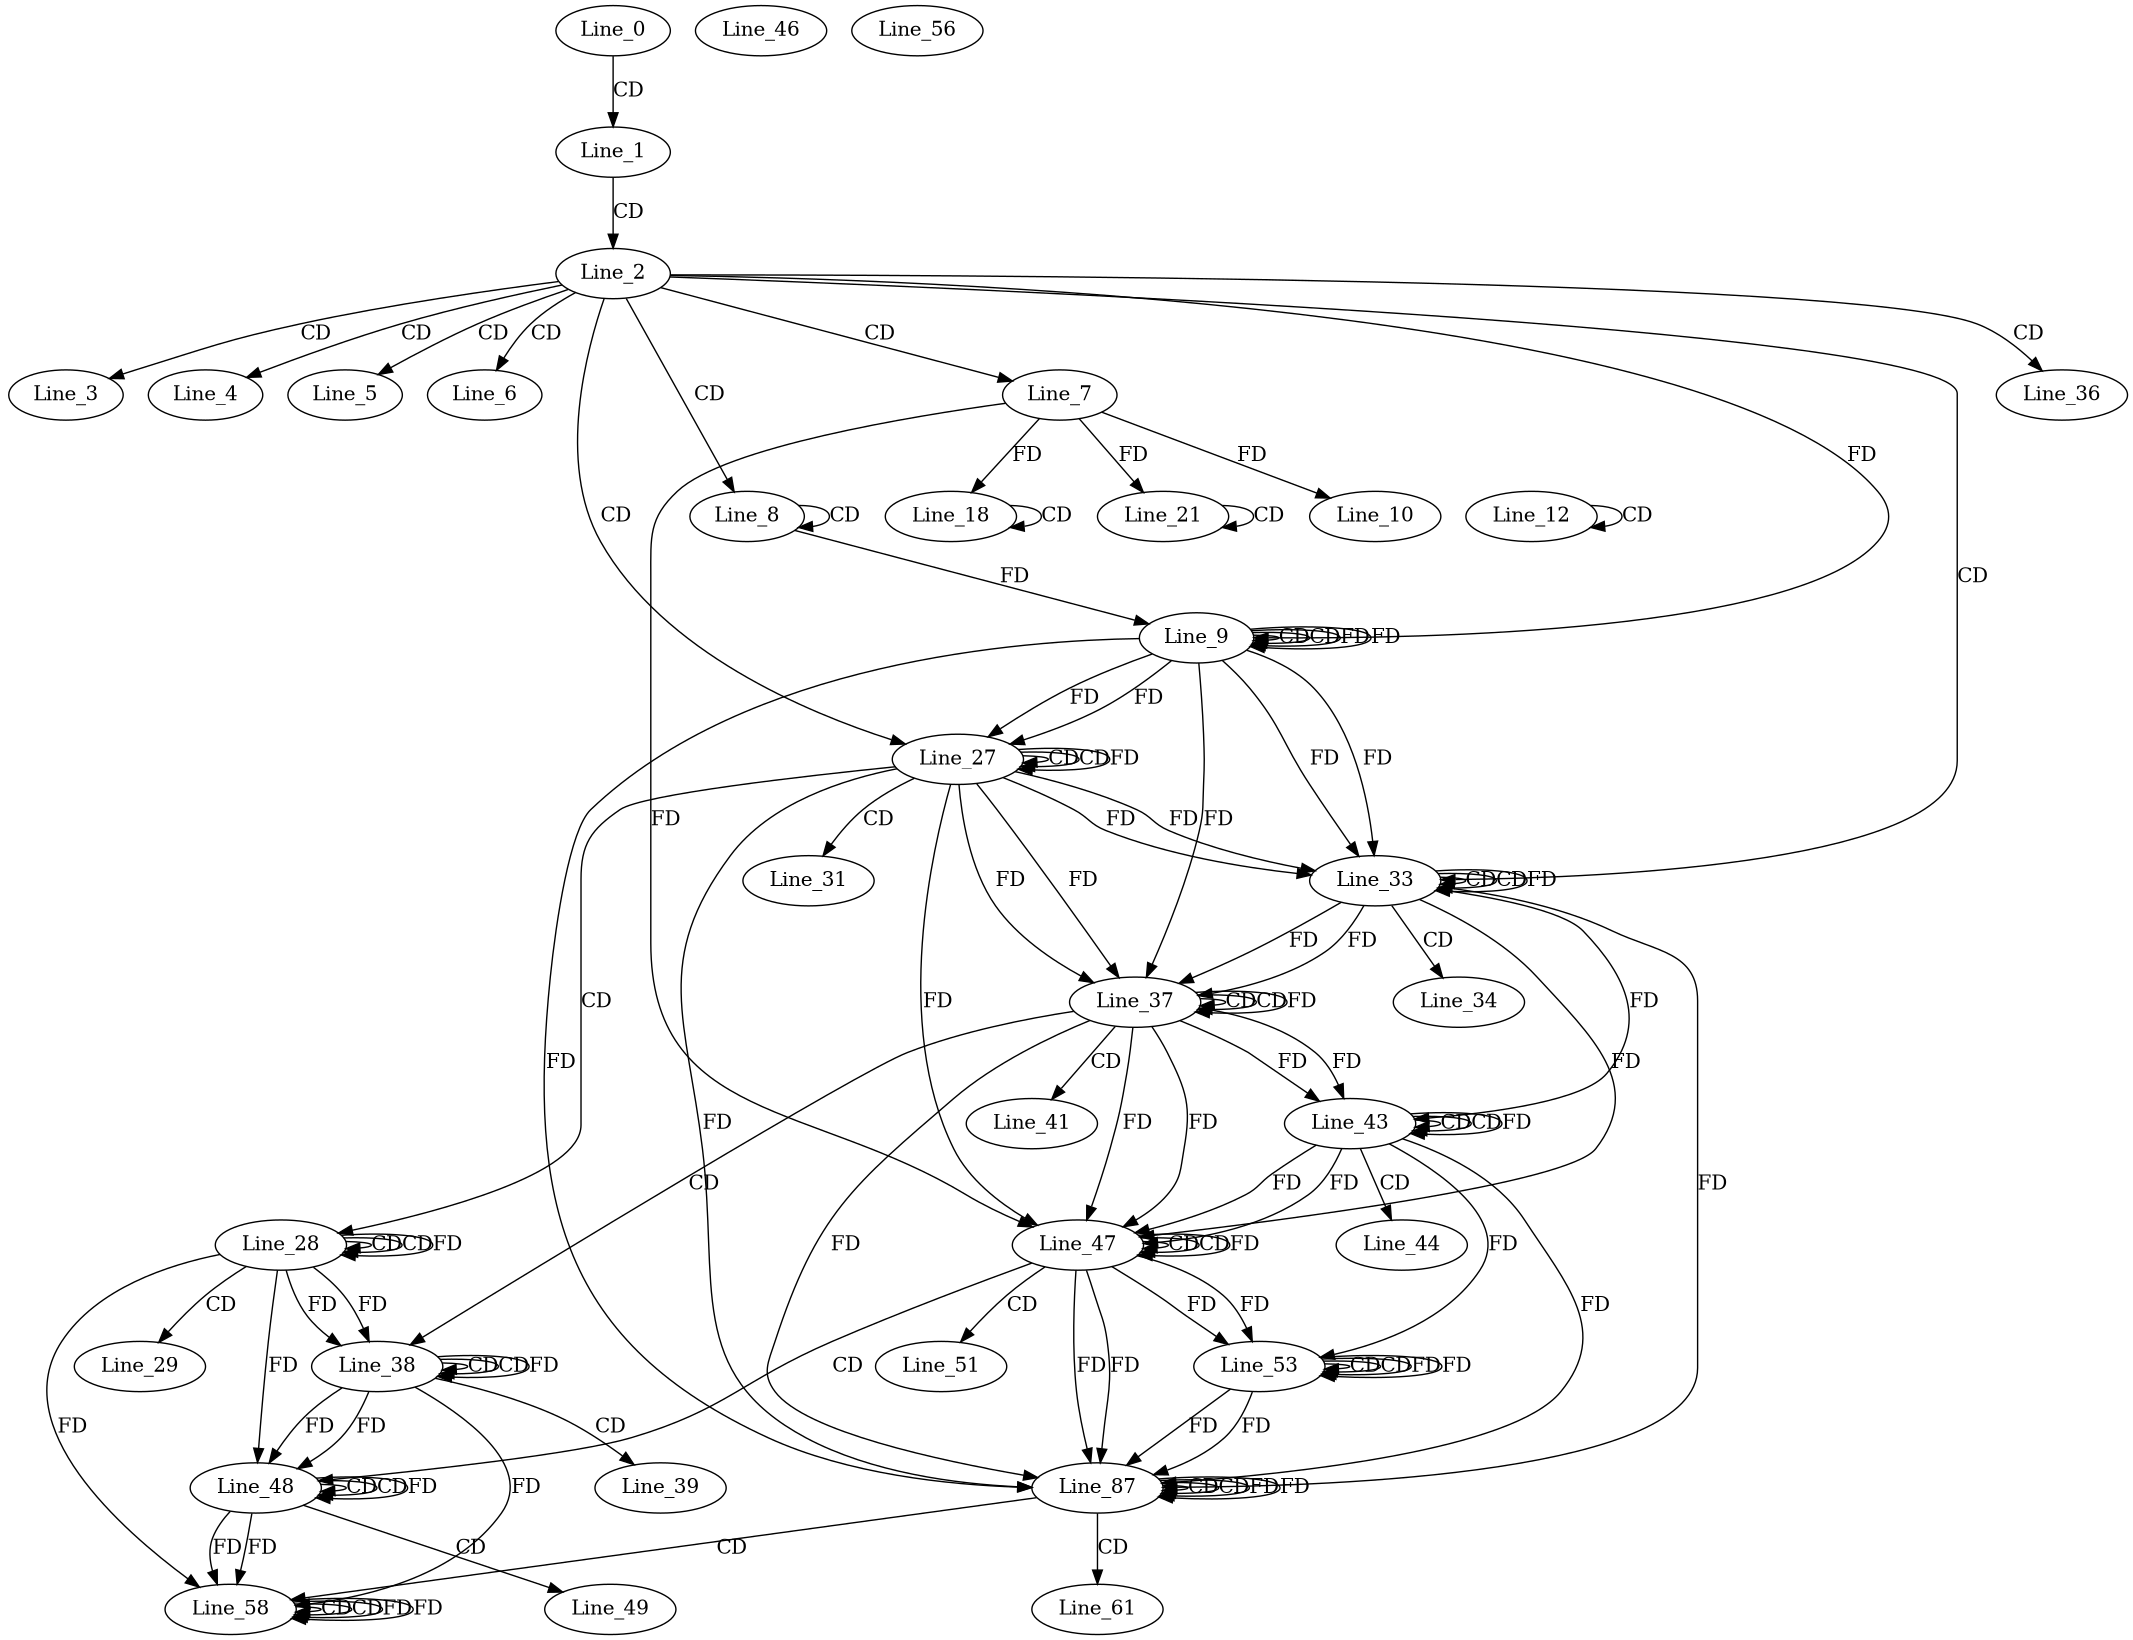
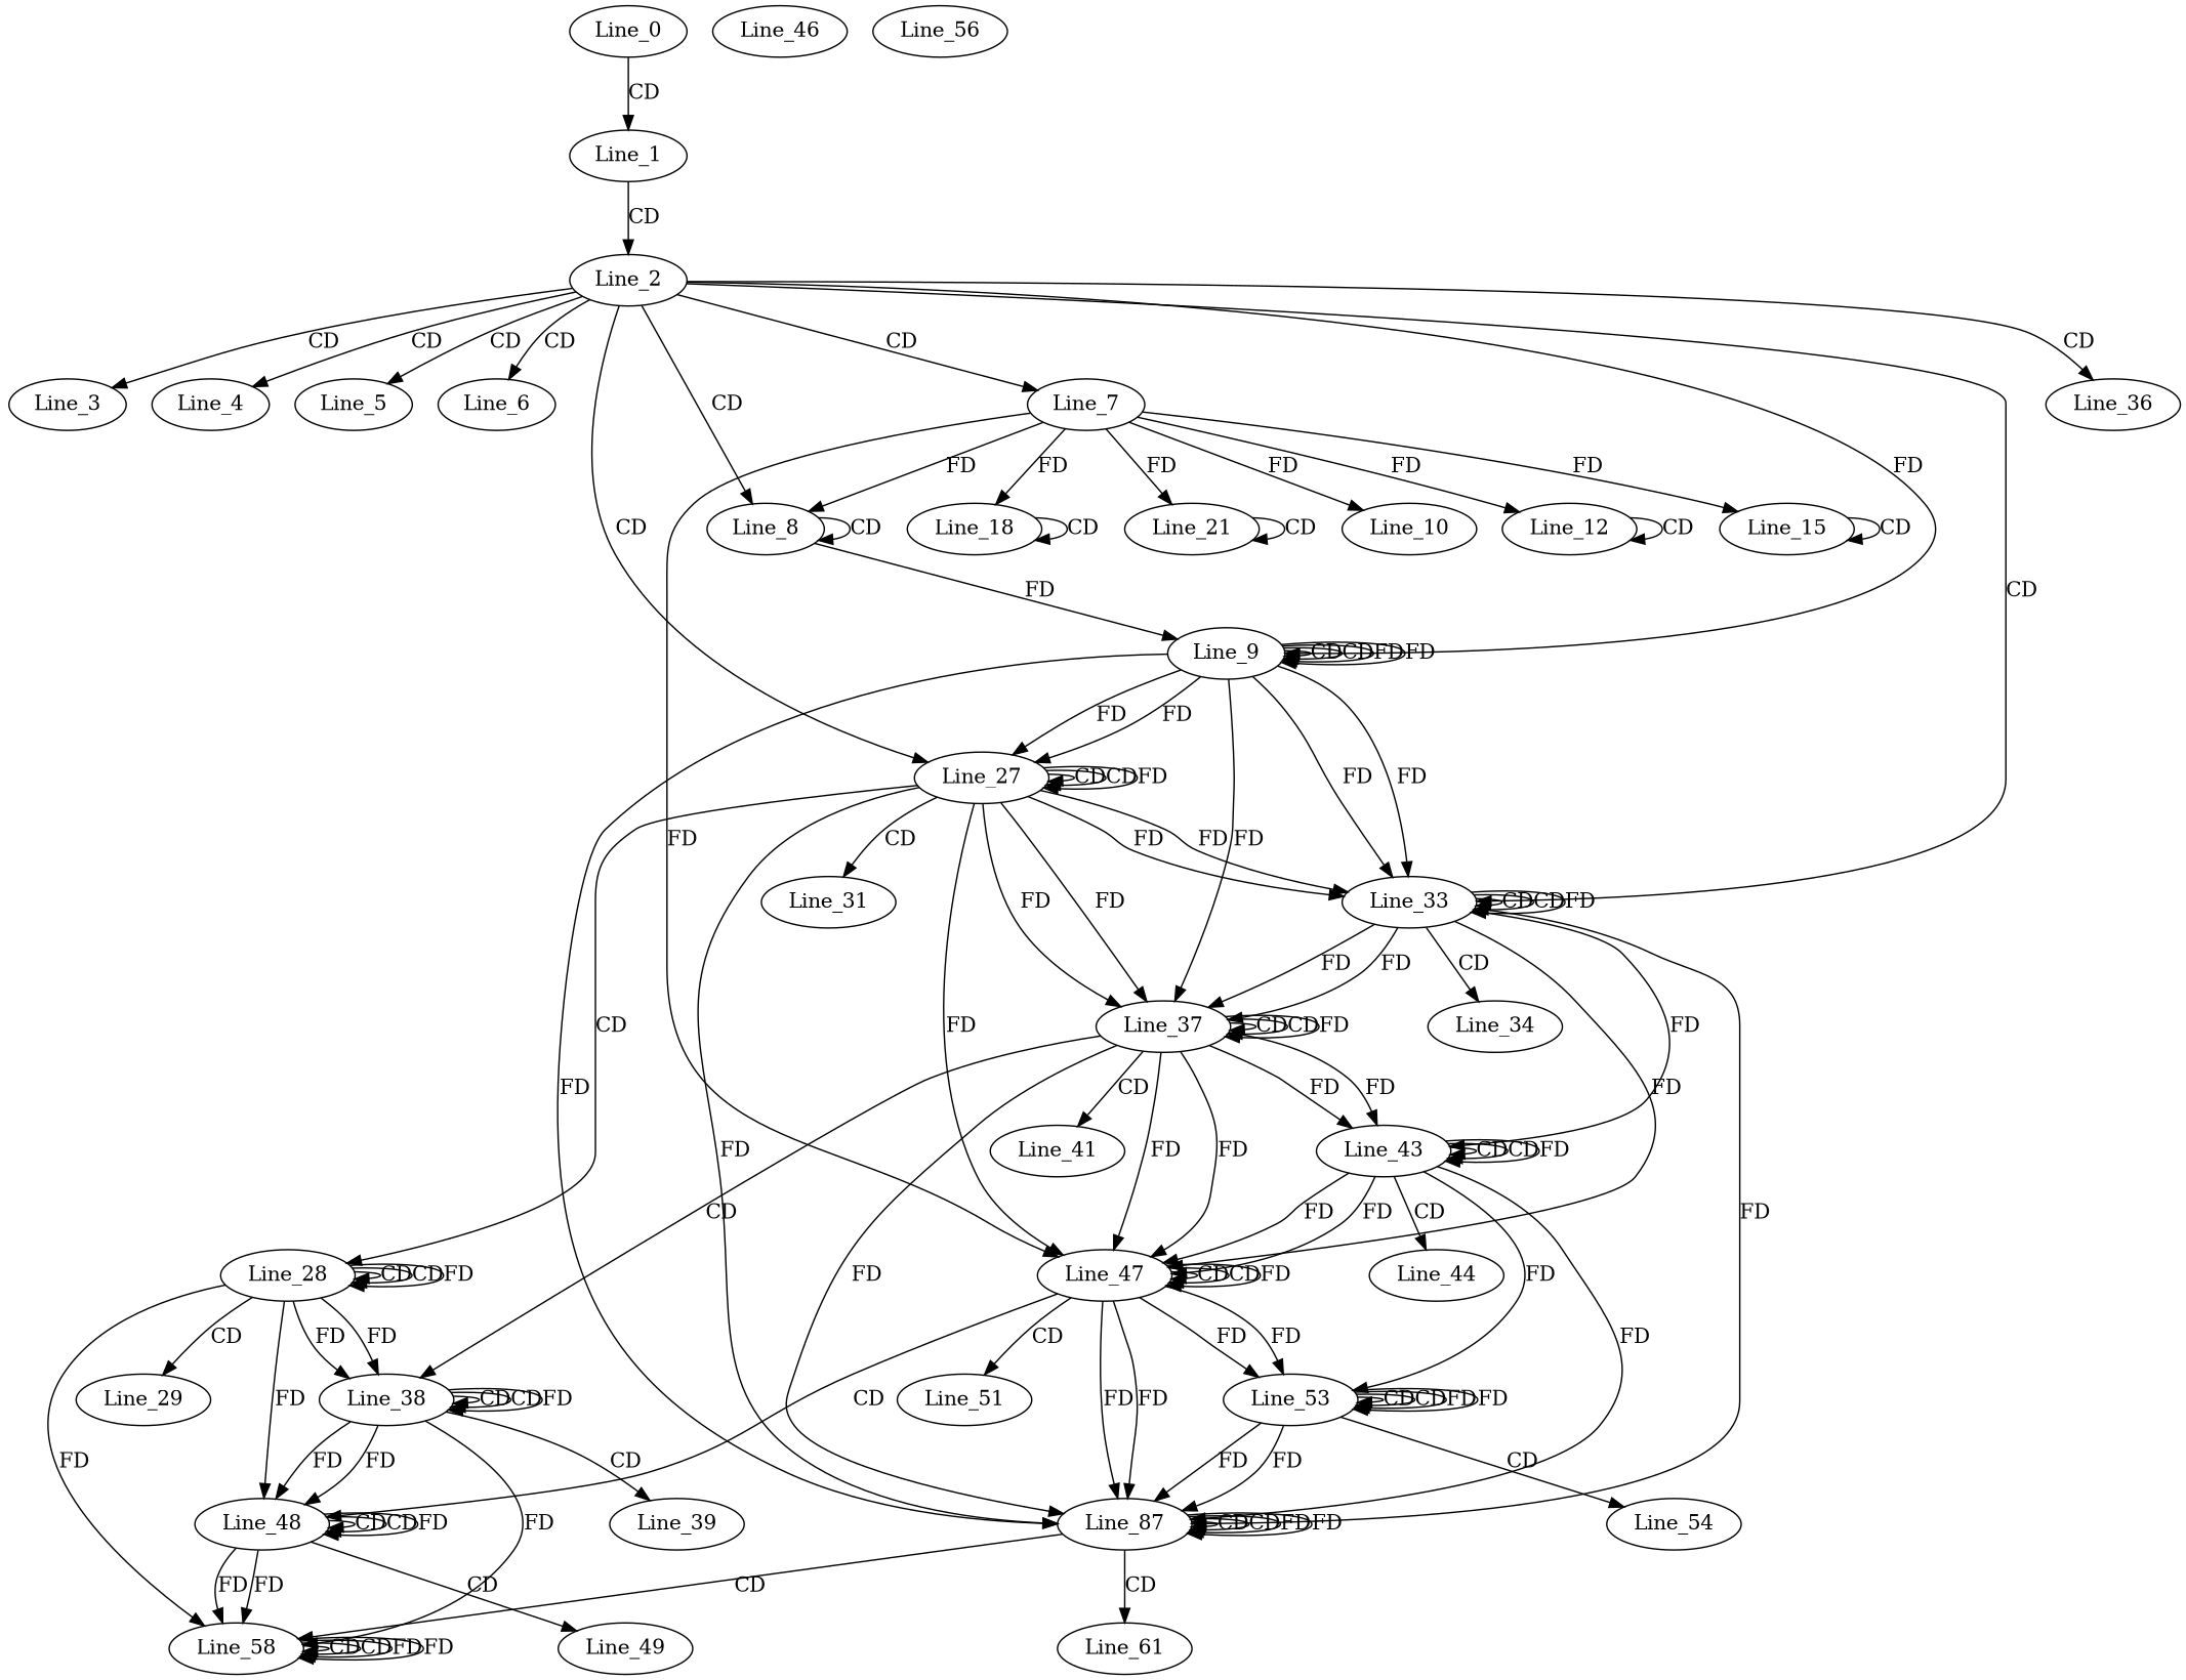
  digraph {
    Line_0
    Line_1
    Line_2
    Line_3
    Line_4
    Line_5
    Line_6
    Line_7
    Line_8
    Line_9
    Line_27
    Line_33
    Line_36
    Line_10
    Line_12
+   Line_15
    Line_18
    Line_21
    Line_47
    Line_37
    n21 [label=Line_87]
    Line_28
    Line_31
    Line_34
    Line_43
    Line_38
    Line_41
    Line_48
    Line_53
    Line_51
    Line_58
    Line_61
    Line_29
    Line_39
    Line_49
    Line_44
+   Line_54
    Line_46
    Line_56
    Line_0 -> Line_1 [label=CD]
    Line_1 -> Line_2 [label=CD]
    Line_2 -> Line_3 [label=CD]
    Line_2 -> Line_4 [label=CD]
    Line_2 -> Line_5 [label=CD]
    Line_2 -> Line_6 [label=CD]
    Line_2 -> Line_7 [label=CD]
    Line_2 -> Line_8 [label=CD]
    Line_2 -> Line_9 [label=FD]
    Line_2 -> Line_27 [label=CD]
    Line_2 -> Line_33 [label=CD]
    Line_2 -> Line_36 [label=CD]
+   Line_7 -> Line_8 [label=FD]
    Line_7 -> Line_10 [label=FD]
+   Line_7 -> Line_12 [label=FD]
+   Line_7 -> Line_15 [label=FD]
    Line_7 -> Line_18 [label=FD]
    Line_7 -> Line_21 [label=FD]
    Line_7 -> Line_47 [label=FD]
    Line_8 -> Line_8 [label=CD]
    Line_8 -> Line_9 [label=FD]
    Line_9 -> Line_9 [label=CD]
    Line_9 -> Line_9 [label=CD]
    Line_9 -> Line_9 [label=FD]
    Line_9 -> Line_9 [label=FD]
    Line_9 -> Line_27 [label=FD]
    Line_9 -> Line_27 [label=FD]
    Line_9 -> Line_33 [label=FD]
    Line_9 -> Line_33 [label=FD]
    Line_9 -> Line_37 [label=FD]
    Line_9 -> n21 [label=FD]
    Line_27 -> Line_27 [label=CD]
    Line_27 -> Line_27 [label=CD]
    Line_27 -> Line_27 [label=FD]
    Line_27 -> Line_33 [label=FD]
    Line_27 -> Line_33 [label=FD]
    Line_27 -> Line_47 [label=FD]
    Line_27 -> Line_37 [label=FD]
    Line_27 -> Line_37 [label=FD]
    Line_27 -> n21 [label=FD]
    Line_27 -> Line_28 [label=CD]
    Line_27 -> Line_31 [label=CD]
    Line_33 -> Line_33 [label=CD]
    Line_33 -> Line_33 [label=CD]
    Line_33 -> Line_33 [label=FD]
    Line_33 -> Line_47 [label=FD]
    Line_33 -> Line_37 [label=FD]
    Line_33 -> Line_37 [label=FD]
    Line_33 -> n21 [label=FD]
    Line_33 -> Line_34 [label=CD]
    Line_33 -> Line_43 [label=FD]
    Line_12 -> Line_12 [label=CD]
+   Line_15 -> Line_15 [label=CD]
    Line_18 -> Line_18 [label=CD]
    Line_21 -> Line_21 [label=CD]
    Line_47 -> Line_47 [label=CD]
    Line_47 -> Line_47 [label=CD]
    Line_47 -> Line_47 [label=FD]
    Line_47 -> n21 [label=FD]
    Line_47 -> n21 [label=FD]
    Line_47 -> Line_48 [label=CD]
    Line_47 -> Line_53 [label=FD]
    Line_47 -> Line_53 [label=FD]
    Line_47 -> Line_51 [label=CD]
    Line_37 -> Line_47 [label=FD]
    Line_37 -> Line_47 [label=FD]
    Line_37 -> Line_37 [label=CD]
    Line_37 -> Line_37 [label=CD]
    Line_37 -> Line_37 [label=FD]
    Line_37 -> n21 [label=FD]
    Line_37 -> Line_43 [label=FD]
    Line_37 -> Line_43 [label=FD]
    Line_37 -> Line_38 [label=CD]
    Line_37 -> Line_41 [label=CD]
    n21 -> n21 [label=CD]
    n21 -> n21 [label=CD]
    n21 -> n21 [label=FD]
    n21 -> n21 [label=FD]
    n21 -> Line_58 [label=CD]
    n21 -> Line_61 [label=CD]
    Line_28 -> Line_28 [label=CD]
    Line_28 -> Line_28 [label=CD]
    Line_28 -> Line_28 [label=FD]
    Line_28 -> Line_38 [label=FD]
    Line_28 -> Line_38 [label=FD]
    Line_28 -> Line_48 [label=FD]
    Line_28 -> Line_58 [label=FD]
    Line_28 -> Line_29 [label=CD]
    Line_43 -> Line_47 [label=FD]
    Line_43 -> Line_47 [label=FD]
    Line_43 -> n21 [label=FD]
    Line_43 -> Line_43 [label=CD]
    Line_43 -> Line_43 [label=CD]
    Line_43 -> Line_43 [label=FD]
    Line_43 -> Line_53 [label=FD]
    Line_43 -> Line_44 [label=CD]
    Line_38 -> Line_38 [label=CD]
    Line_38 -> Line_38 [label=CD]
    Line_38 -> Line_38 [label=FD]
    Line_38 -> Line_48 [label=FD]
    Line_38 -> Line_48 [label=FD]
    Line_38 -> Line_58 [label=FD]
    Line_38 -> Line_39 [label=CD]
    Line_48 -> Line_48 [label=CD]
    Line_48 -> Line_48 [label=CD]
    Line_48 -> Line_48 [label=FD]
    Line_48 -> Line_58 [label=FD]
    Line_48 -> Line_58 [label=FD]
    Line_48 -> Line_49 [label=CD]
    Line_53 -> n21 [label=FD]
    Line_53 -> n21 [label=FD]
    Line_53 -> Line_53 [label=CD]
    Line_53 -> Line_53 [label=CD]
    Line_53 -> Line_53 [label=FD]
    Line_53 -> Line_53 [label=FD]
+   Line_53 -> Line_54 [label=CD]
    Line_58 -> Line_58 [label=CD]
    Line_58 -> Line_58 [label=CD]
    Line_58 -> Line_58 [label=FD]
    Line_58 -> Line_58 [label=FD]
  }
